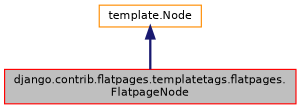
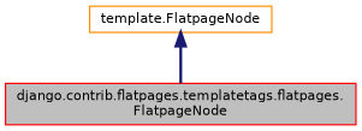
  digraph {
    node [fontname=Helvetica fontsize=10 shape=record style=filled]
    n1 [color=red fillcolor=grey75 fontcolor=black height=0.2 label="django.contrib.flatpages.templatetags.flatpages.\lFlatpageNode" width=0.4]
-   n2 [color=darkorange fillcolor=white height=0.2 label="template.Node" width=0.4]
+   n2 [color=darkorange fillcolor=white height=0.2 label="template.FlatpageNode" width=0.4]
    n2 -> n1 [color=midnightblue dir=back fontname=Helvetica fontsize=10 labelfontname=Helvetica labelfontsize=10 style=bold]
  }
